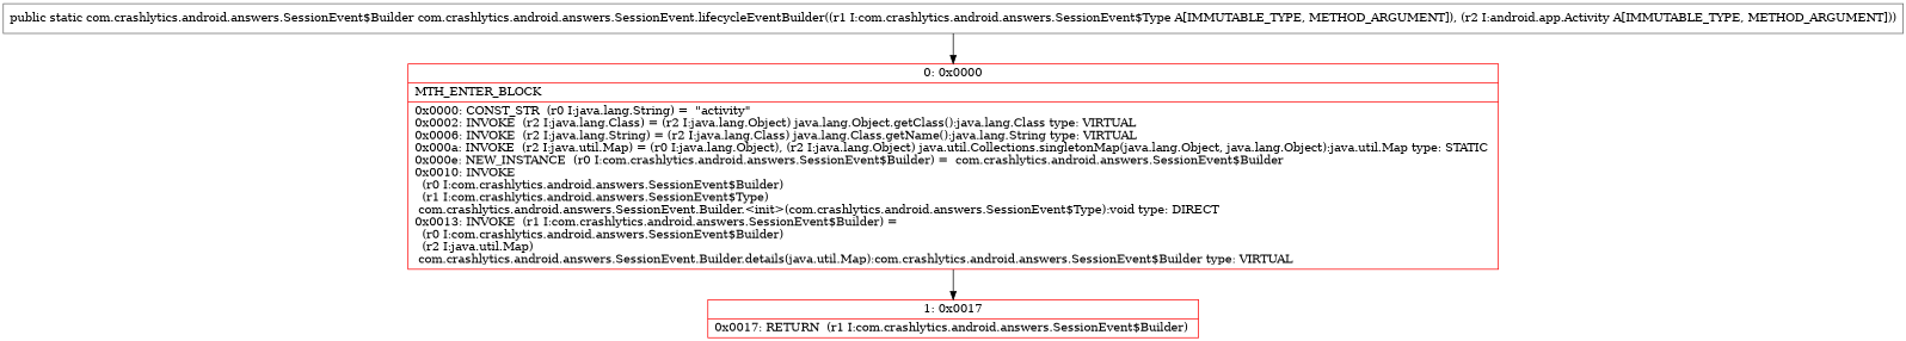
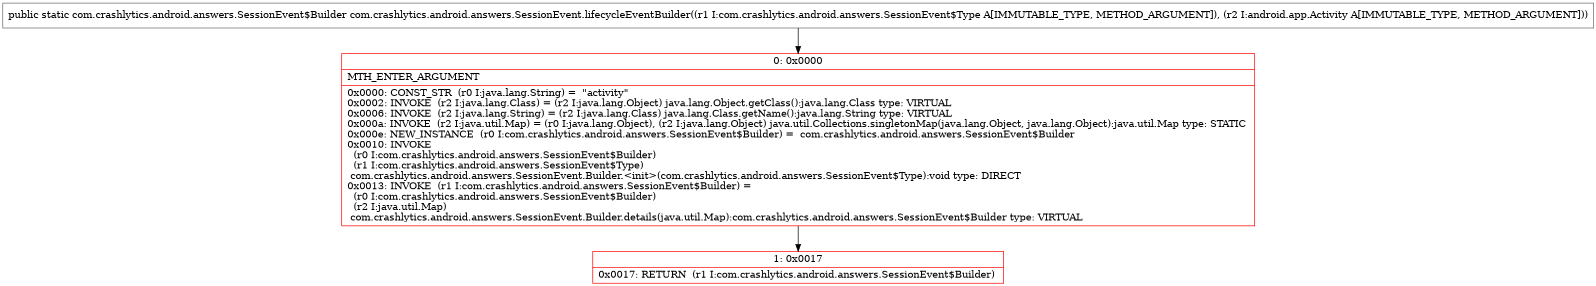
  digraph {
    node [shape=record color=red]
-   n1 [label="{0\:\ 0x0000|MTH_ENTER_BLOCK\l|0x0000: CONST_STR  (r0 I:java.lang.String) =  \"activity\" \l0x0002: INVOKE  (r2 I:java.lang.Class) = (r2 I:java.lang.Object) java.lang.Object.getClass():java.lang.Class type: VIRTUAL \l0x0006: INVOKE  (r2 I:java.lang.String) = (r2 I:java.lang.Class) java.lang.Class.getName():java.lang.String type: VIRTUAL \l0x000a: INVOKE  (r2 I:java.util.Map) = (r0 I:java.lang.Object), (r2 I:java.lang.Object) java.util.Collections.singletonMap(java.lang.Object, java.lang.Object):java.util.Map type: STATIC \l0x000e: NEW_INSTANCE  (r0 I:com.crashlytics.android.answers.SessionEvent$Builder) =  com.crashlytics.android.answers.SessionEvent$Builder \l0x0010: INVOKE  \l  (r0 I:com.crashlytics.android.answers.SessionEvent$Builder)\l  (r1 I:com.crashlytics.android.answers.SessionEvent$Type)\l com.crashlytics.android.answers.SessionEvent.Builder.\<init\>(com.crashlytics.android.answers.SessionEvent$Type):void type: DIRECT \l0x0013: INVOKE  (r1 I:com.crashlytics.android.answers.SessionEvent$Builder) = \l  (r0 I:com.crashlytics.android.answers.SessionEvent$Builder)\l  (r2 I:java.util.Map)\l com.crashlytics.android.answers.SessionEvent.Builder.details(java.util.Map):com.crashlytics.android.answers.SessionEvent$Builder type: VIRTUAL \l}"]
+   n1 [label="{0\:\ 0x0000|MTH_ENTER_ARGUMENT\l|0x0000: CONST_STR  (r0 I:java.lang.String) =  \"activity\" \l0x0002: INVOKE  (r2 I:java.lang.Class) = (r2 I:java.lang.Object) java.lang.Object.getClass():java.lang.Class type: VIRTUAL \l0x0006: INVOKE  (r2 I:java.lang.String) = (r2 I:java.lang.Class) java.lang.Class.getName():java.lang.String type: VIRTUAL \l0x000a: INVOKE  (r2 I:java.util.Map) = (r0 I:java.lang.Object), (r2 I:java.lang.Object) java.util.Collections.singletonMap(java.lang.Object, java.lang.Object):java.util.Map type: STATIC \l0x000e: NEW_INSTANCE  (r0 I:com.crashlytics.android.answers.SessionEvent$Builder) =  com.crashlytics.android.answers.SessionEvent$Builder \l0x0010: INVOKE  \l  (r0 I:com.crashlytics.android.answers.SessionEvent$Builder)\l  (r1 I:com.crashlytics.android.answers.SessionEvent$Type)\l com.crashlytics.android.answers.SessionEvent.Builder.\<init\>(com.crashlytics.android.answers.SessionEvent$Type):void type: DIRECT \l0x0013: INVOKE  (r1 I:com.crashlytics.android.answers.SessionEvent$Builder) = \l  (r0 I:com.crashlytics.android.answers.SessionEvent$Builder)\l  (r2 I:java.util.Map)\l com.crashlytics.android.answers.SessionEvent.Builder.details(java.util.Map):com.crashlytics.android.answers.SessionEvent$Builder type: VIRTUAL \l}"]
    n2 [label="{1\:\ 0x0017|0x0017: RETURN  (r1 I:com.crashlytics.android.answers.SessionEvent$Builder) \l}"]
    n3 [label="{public static com.crashlytics.android.answers.SessionEvent$Builder com.crashlytics.android.answers.SessionEvent.lifecycleEventBuilder((r1 I:com.crashlytics.android.answers.SessionEvent$Type A[IMMUTABLE_TYPE, METHOD_ARGUMENT]), (r2 I:android.app.Activity A[IMMUTABLE_TYPE, METHOD_ARGUMENT])) }" color=gray40]
    n1 -> n2
    n3 -> n1
  }
